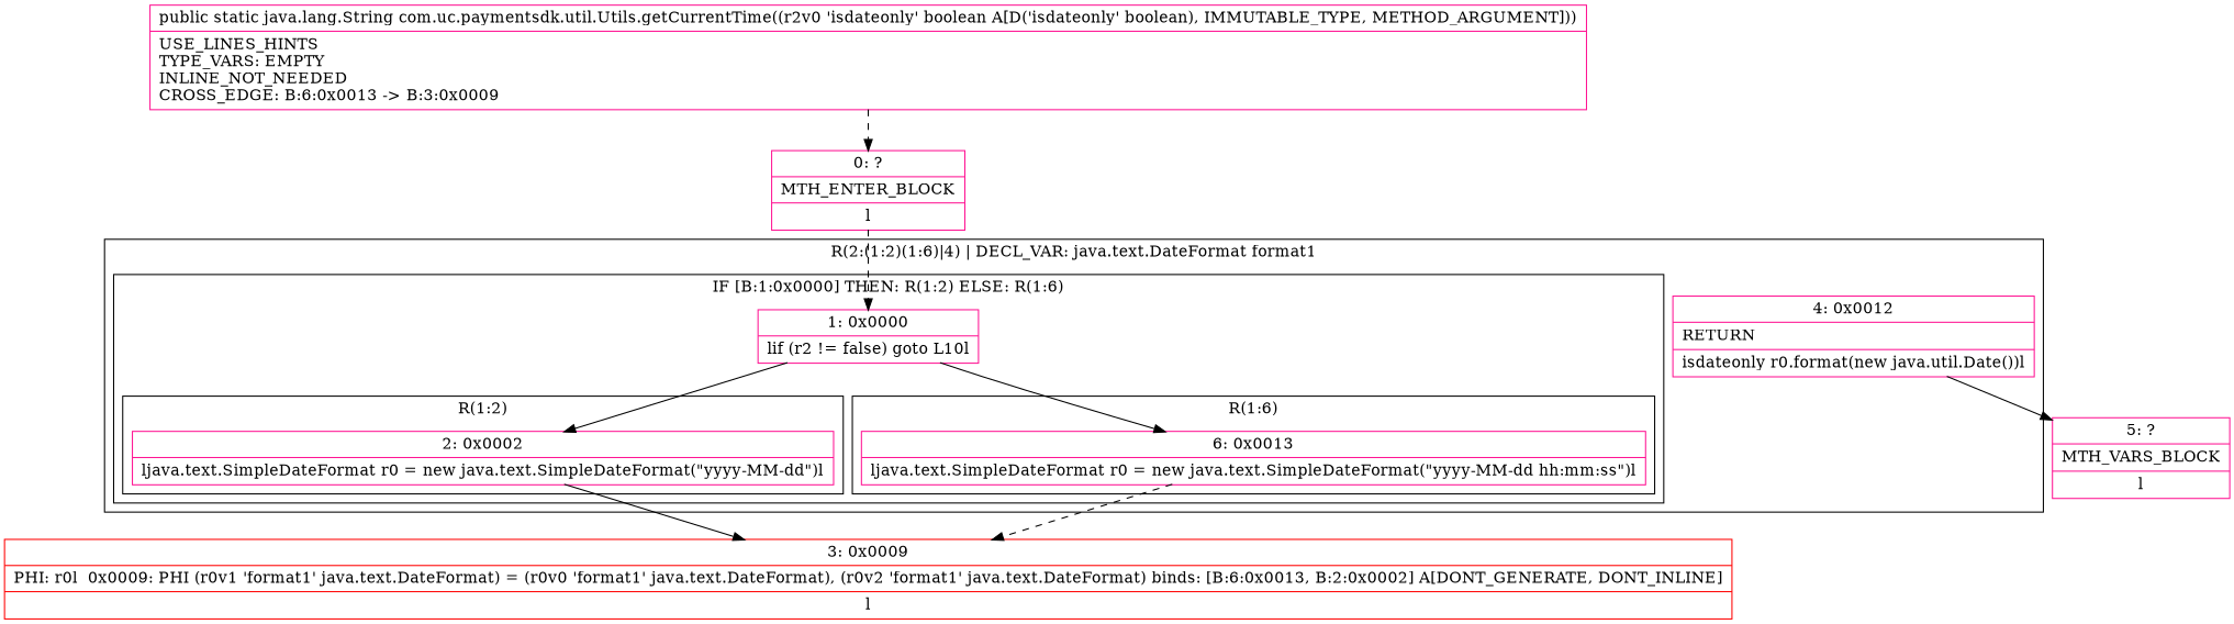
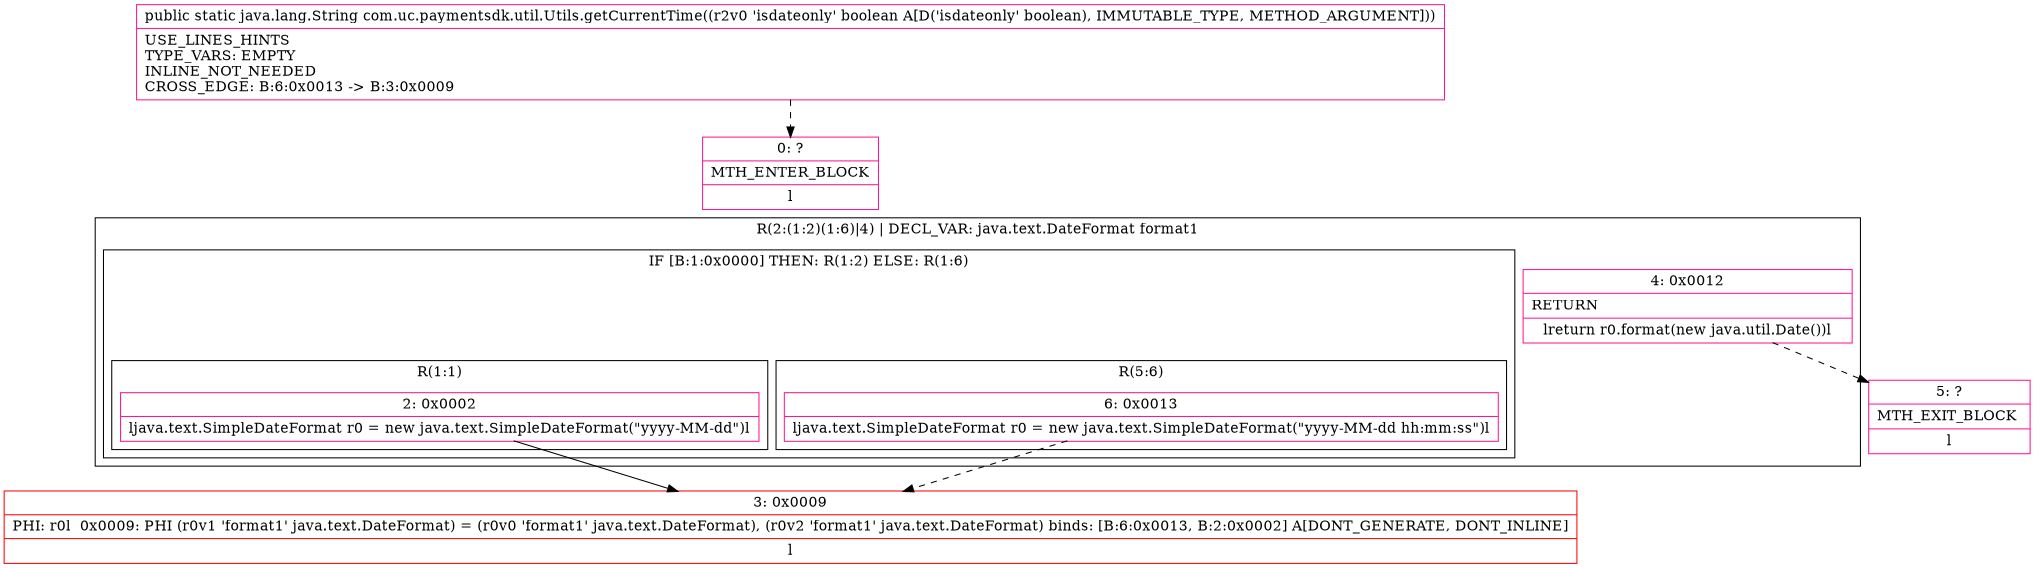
  digraph {
    node [color=deeppink shape=record]
    edge [style=solid]
    n1 [label="{2\:\ 0x0002|ljava.text.SimpleDateFormat r0 = new java.text.SimpleDateFormat(\"yyyy\-MM\-dd\")l}"]
    n2 [label="{6\:\ 0x0013|ljava.text.SimpleDateFormat r0 = new java.text.SimpleDateFormat(\"yyyy\-MM\-dd hh:mm:ss\")l}"]
-   n3 [label="{1\:\ 0x0000|lif (r2 != false) goto L10l}"]
-   n4 [label="{4\:\ 0x0012|RETURN\l|isdateonly r0.format(new java.util.Date())l}"]
+   n4 [label="{4\:\ 0x0012|RETURN\l|lreturn r0.format(new java.util.Date())l}"]
    n5 [color=red label="{3\:\ 0x0009|PHI: r0l  0x0009: PHI (r0v1 'format1' java.text.DateFormat) = (r0v0 'format1' java.text.DateFormat), (r0v2 'format1' java.text.DateFormat) binds: [B:6:0x0013, B:2:0x0002] A[DONT_GENERATE, DONT_INLINE]\l|l}"]
-   n6 [label="{5\:\ ?|MTH_VARS_BLOCK\l|l}"]
+   n6 [label="{5\:\ ?|MTH_EXIT_BLOCK\l|l}"]
    n7 [label="{0\:\ ?|MTH_ENTER_BLOCK\l|l}"]
    n8 [label="{public static java.lang.String com.uc.paymentsdk.util.Utils.getCurrentTime((r2v0 'isdateonly' boolean A[D('isdateonly' boolean), IMMUTABLE_TYPE, METHOD_ARGUMENT]))  | USE_LINES_HINTS\lTYPE_VARS: EMPTY\lINLINE_NOT_NEEDED\lCROSS_EDGE: B:6:0x0013 \-\> B:3:0x0009\l}"]
    subgraph cluster_1 {
      label="R(2:(1:2)(1:6)|4) | DECL_VAR: java.text.DateFormat format1\l"
      n4
      subgraph cluster_2 {
        label="IF [B:1:0x0000] THEN: R(1:2) ELSE: R(1:6)"
-       n3
        subgraph cluster_3 {
-         label="R(1:2)"
+         label="R(1:1)"
          n1
        }
        subgraph cluster_4 {
-         label="R(1:6)"
+         label="R(5:6)"
          n2
        }
      }
    }
    n1 -> n5
    n2 -> n5 [style=dashed]
-   n3 -> n1
-   n3 -> n2
-   n4 -> n6
-   n7 -> n3 [style=dashed]
+   n4 -> n6 [style=dashed]
    n8 -> n7 [style=dashed]
  }
